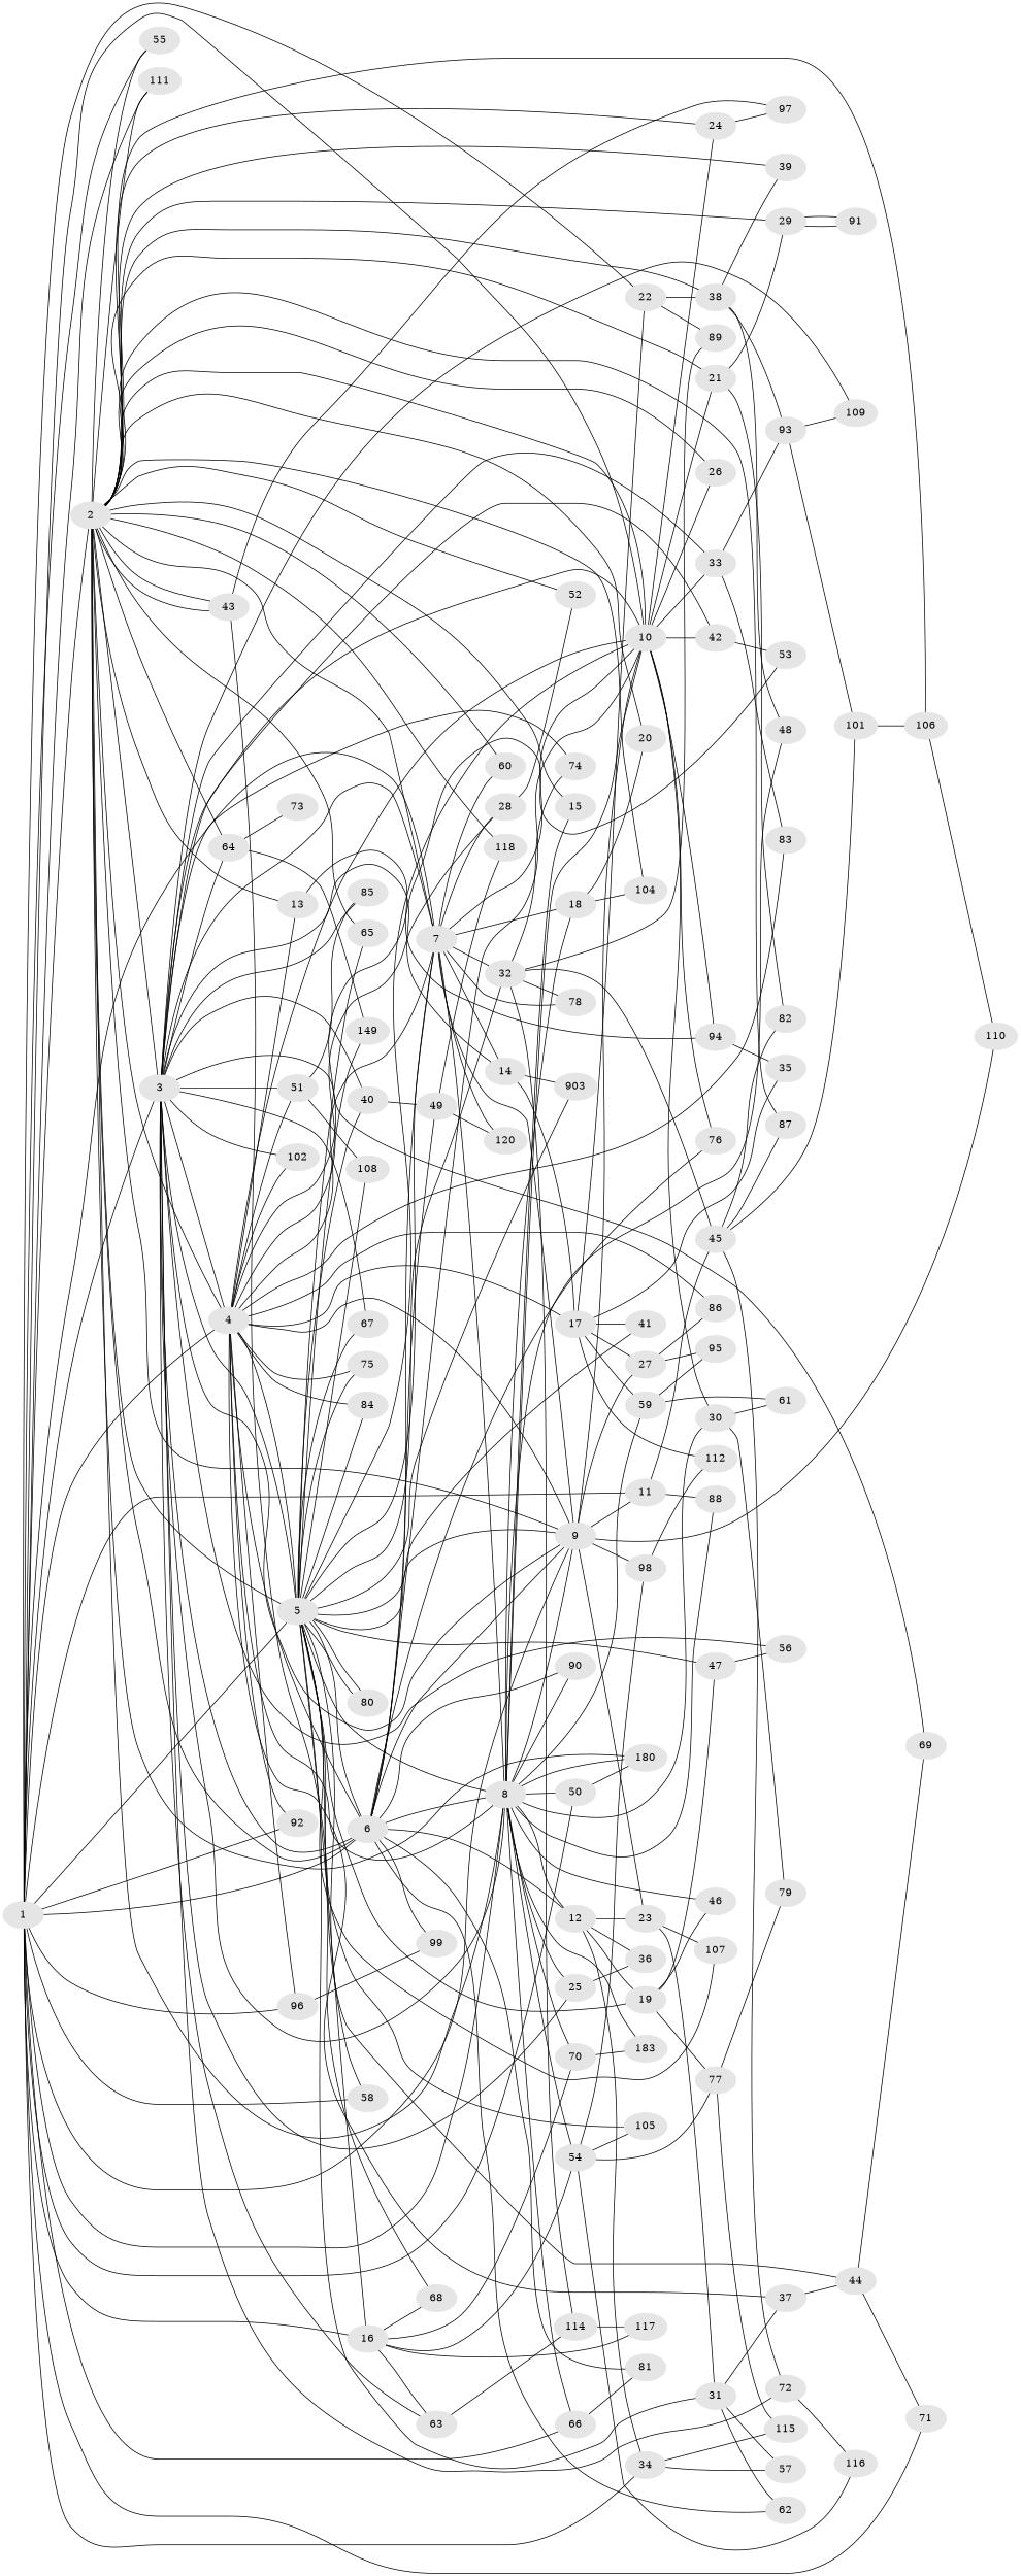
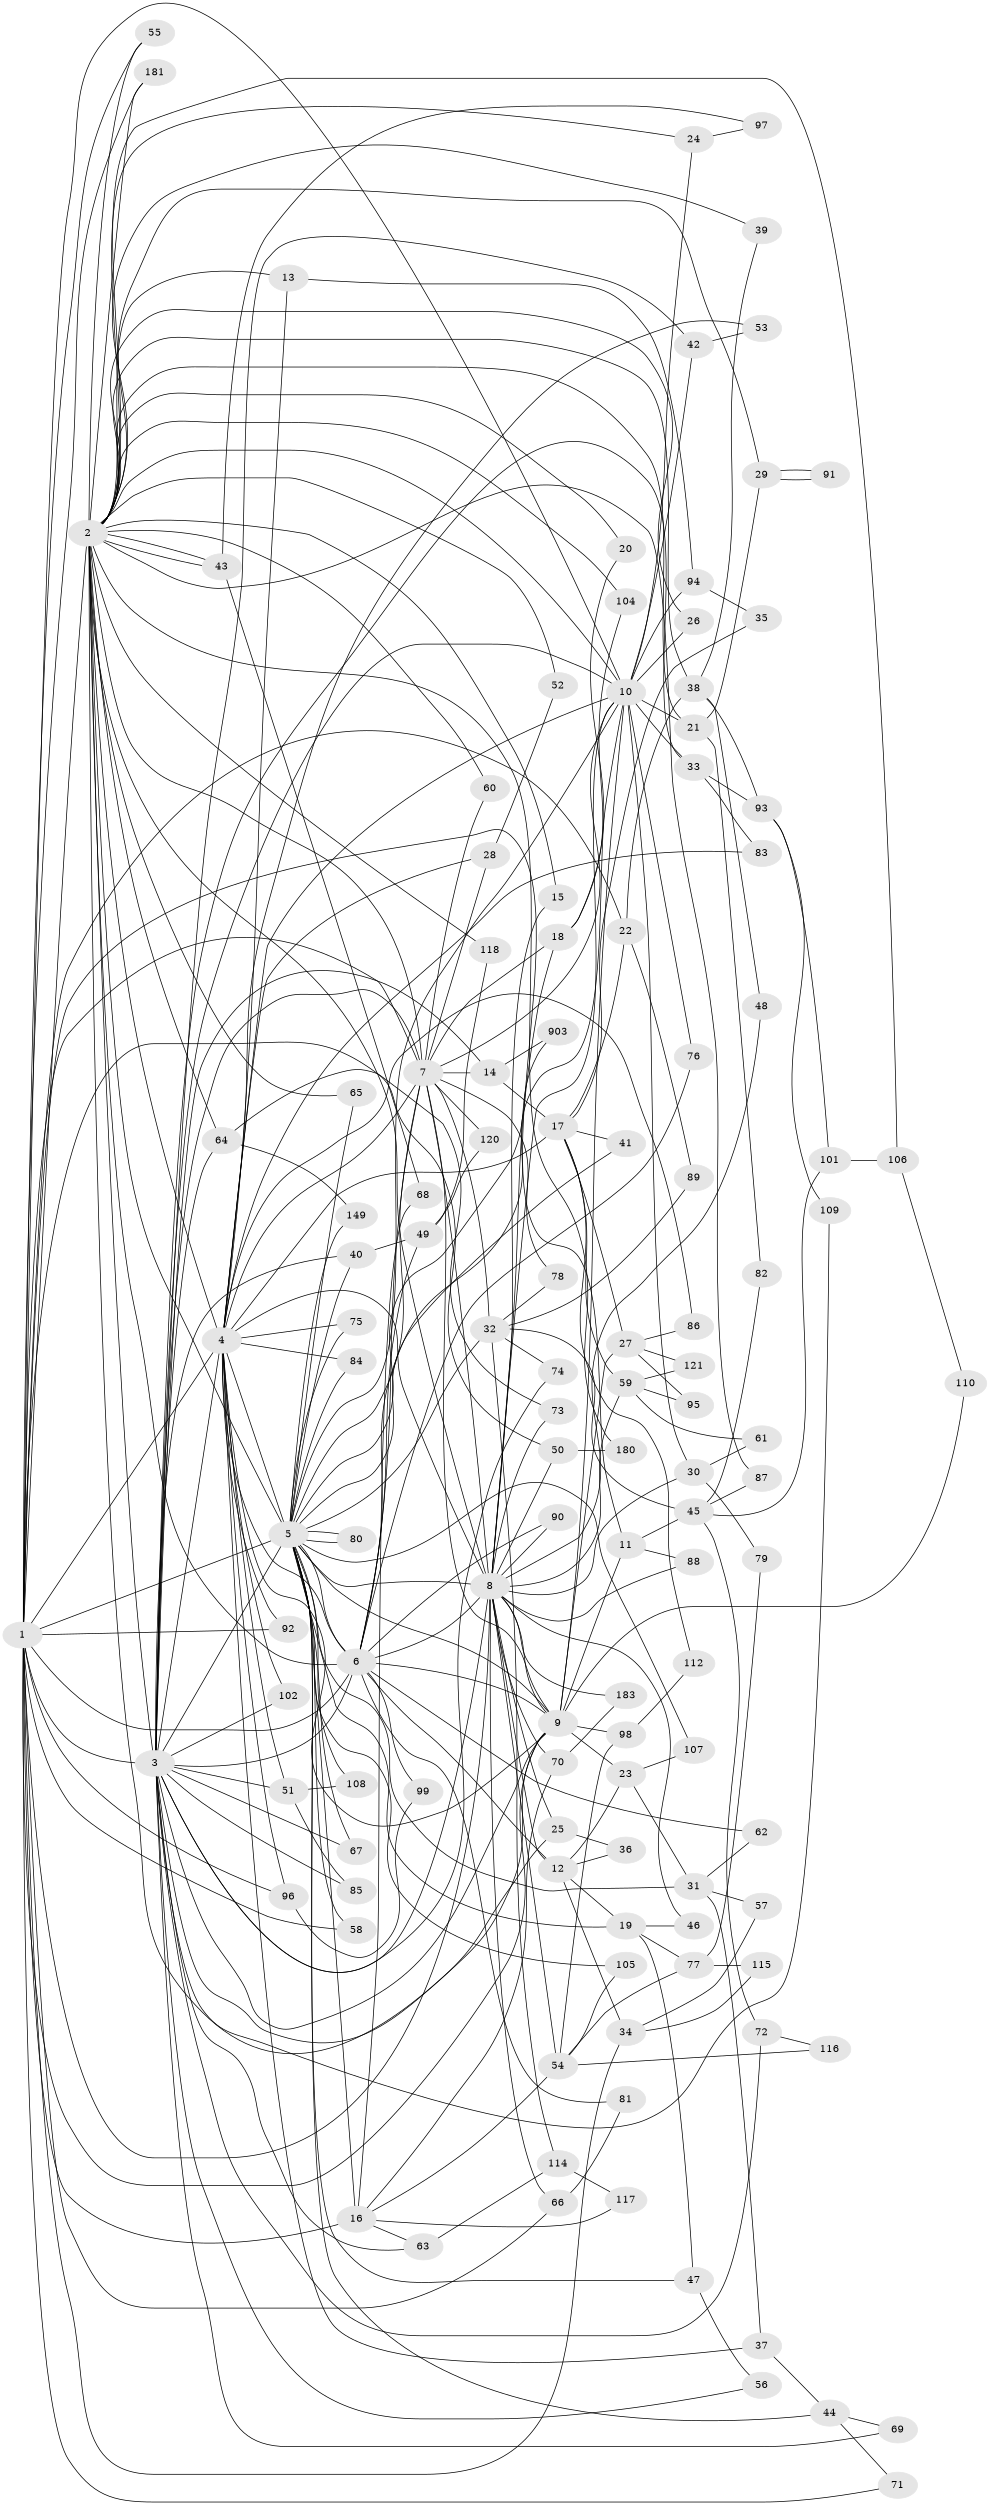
  graph {
    rankdir=LR
    node [color=gray90 style=filled]
    1
    2
    3
    4
    5
    6
    7
    8
    9
    10
    11
    16
    22
    34
    50
    55
    58
    66
    71
    92
    96
-   111
+   111 [label=181]
    13
    15
    20
    21
    24
    26
    29
    38
    39
    43
    52
    60
    64
    65
    87
    n38 [label=180]
    104
    106
    118
    14
    25
    33
    40
    42
    51
    56
    63
    67
    69
    72
    74
    85
    102
    109
    17
    28
    37
    53
    75
    83
    84
    86
    19
    31
    32
    41
    44
    47
    80
    n72 [label=903]
    105
    107
    108
    n76 [label=149]
    12
    49
    62
    76
    81
    90
    99
    18
    78
    120
    30
    46
    48
    54
    59
    70
    73
    88
    n95 [label=183]
    23
    27
    98
    110
    94
    45
    68
    117
    89
    57
    115
    82
    97
    91
    93
    36
    114
    116
    35
    112
    77
    61
    79
    95
+   121
    101
    1 -- 2
    1 -- 3
    1 -- 4
    1 -- 5
    1 -- 6
    1 -- 7
    1 -- 8
    1 -- 9
    1 -- 10
    1 -- 11
    1 -- 16
    1 -- 22
    1 -- 34
    1 -- 50
    1 -- 55
    1 -- 58
    1 -- 66
    1 -- 71
    1 -- 92
    1 -- 96
    1 -- 111
    2 -- 3
    2 -- 4
    2 -- 5
    2 -- 6
    2 -- 7
    2 -- 8
    2 -- 9
    2 -- 10
    2 -- 55
    2 -- 111
    2 -- 13
    2 -- 15
    2 -- 20
    2 -- 21
    2 -- 24
    2 -- 26
    2 -- 29
    2 -- 38
    2 -- 39
    2 -- 43
    2 -- 43
    2 -- 52
    2 -- 60
    2 -- 64
    2 -- 65
    2 -- 87
    2 -- n38
    2 -- 104
    2 -- 106
    2 -- 118
    3 -- 4
    3 -- 5
    3 -- 6
    3 -- 7
    3 -- 8
    3 -- 9
    3 -- 10
    3 -- 64
    3 -- 14
    3 -- 25
    3 -- 33
    3 -- 40
    3 -- 42
    3 -- 51
    3 -- 56
    3 -- 63
    3 -- 67
    3 -- 69
    3 -- 72
    3 -- 74
    3 -- 85
    3 -- 102
    3 -- 109
    4 -- 5
    4 -- 6
    4 -- 7
    4 -- 8
    4 -- 9
    4 -- 10
    4 -- 92
    4 -- 96
    4 -- 13
    4 -- 51
    4 -- 102
    4 -- 17
    4 -- 28
    4 -- 37
    4 -- 53
    4 -- 75
    4 -- 83
    4 -- 84
    4 -- 86
    5 -- 6
    5 -- 7
    5 -- 8
    5 -- 9
    5 -- 10
    5 -- 16
    5 -- 58
    5 -- 65
    5 -- 40
    5 -- 67
    5 -- 75
    5 -- 84
    5 -- 19
    5 -- 31
    5 -- 32
    5 -- 41
    5 -- 44
    5 -- 47
    5 -- 80
    5 -- 80
    5 -- n72
    5 -- 105
    5 -- 107
    5 -- 108
    5 -- n76
    6 -- 7
    6 -- 8
    6 -- 9
    6 -- 10
    6 -- 12
    6 -- 49
    6 -- 62
    6 -- 76
    6 -- 81
    6 -- 90
    6 -- 99
    7 -- 8
    7 -- 9
    7 -- 10
    7 -- 60
    7 -- 14
    7 -- 28
    7 -- 32
    7 -- 18
    7 -- 78
    7 -- 120
    8 -- 9
    8 -- 10
    8 -- 50
    8 -- 66
    8 -- 15
    8 -- 25
    8 -- 12
    8 -- 90
    8 -- 18
    8 -- 30
    8 -- 46
    8 -- 48
    8 -- 54
    8 -- 59
    8 -- 70
-   8 -- n38
+   8 -- 73
    8 -- 88
    8 -- n95
    9 -- 10
    9 -- 11
    9 -- 23
    9 -- 27
    9 -- 98
    9 -- 110
    10 -- 21
    10 -- 24
    10 -- 26
    10 -- 33
    10 -- 42
    10 -- 76
    10 -- 30
    10 -- 94
    11 -- 88
    11 -- 45
    16 -- 63
    16 -- 54
    16 -- 70
    16 -- 68
    16 -- 117
    22 -- 38
    22 -- 89
    34 -- 57
    34 -- 115
    50 -- n38
    66 -- 81
    96 -- 99
    13 -- 94
    21 -- 29
    21 -- 82
    24 -- 97
    29 -- 91
    29 -- 91
    38 -- 39
    38 -- 48
    38 -- 93
    43 -- 68
    43 -- 97
    64 -- n76
    64 -- 73
    106 -- 110
    14 -- 17
    14 -- n72
    25 -- 36
    33 -- 83
    33 -- 93
    40 -- 49
    42 -- 53
    51 -- 85
    51 -- 108
    63 -- 114
    72 -- 116
    17 -- 22
    17 -- 41
    17 -- 59
    17 -- 27
    17 -- 35
    17 -- 112
    28 -- 52
    37 -- 44
    19 -- 47
    19 -- 46
    19 -- 77
    31 -- 37
    31 -- 62
    31 -- 57
    32 -- 74
    32 -- 78
    32 -- 45
    32 -- 89
    32 -- 114
    44 -- 71
    44 -- 69
    47 -- 56
    12 -- 34
    12 -- 19
    12 -- 23
    12 -- 36
    49 -- 118
    49 -- 120
    18 -- 20
    18 -- 104
    30 -- 61
    30 -- 79
    54 -- 105
    54 -- 98
    54 -- 116
    54 -- 77
    59 -- 61
    59 -- 95
+   59 -- 121
    70 -- n95
    23 -- 31
    23 -- 107
    27 -- 86
    27 -- 95
+   27 -- 121
    98 -- 112
    94 -- 35
    45 -- 87
    45 -- 72
    45 -- 82
    45 -- 101
    93 -- 109
    93 -- 101
    114 -- 117
    77 -- 115
    77 -- 79
    101 -- 106
  }
